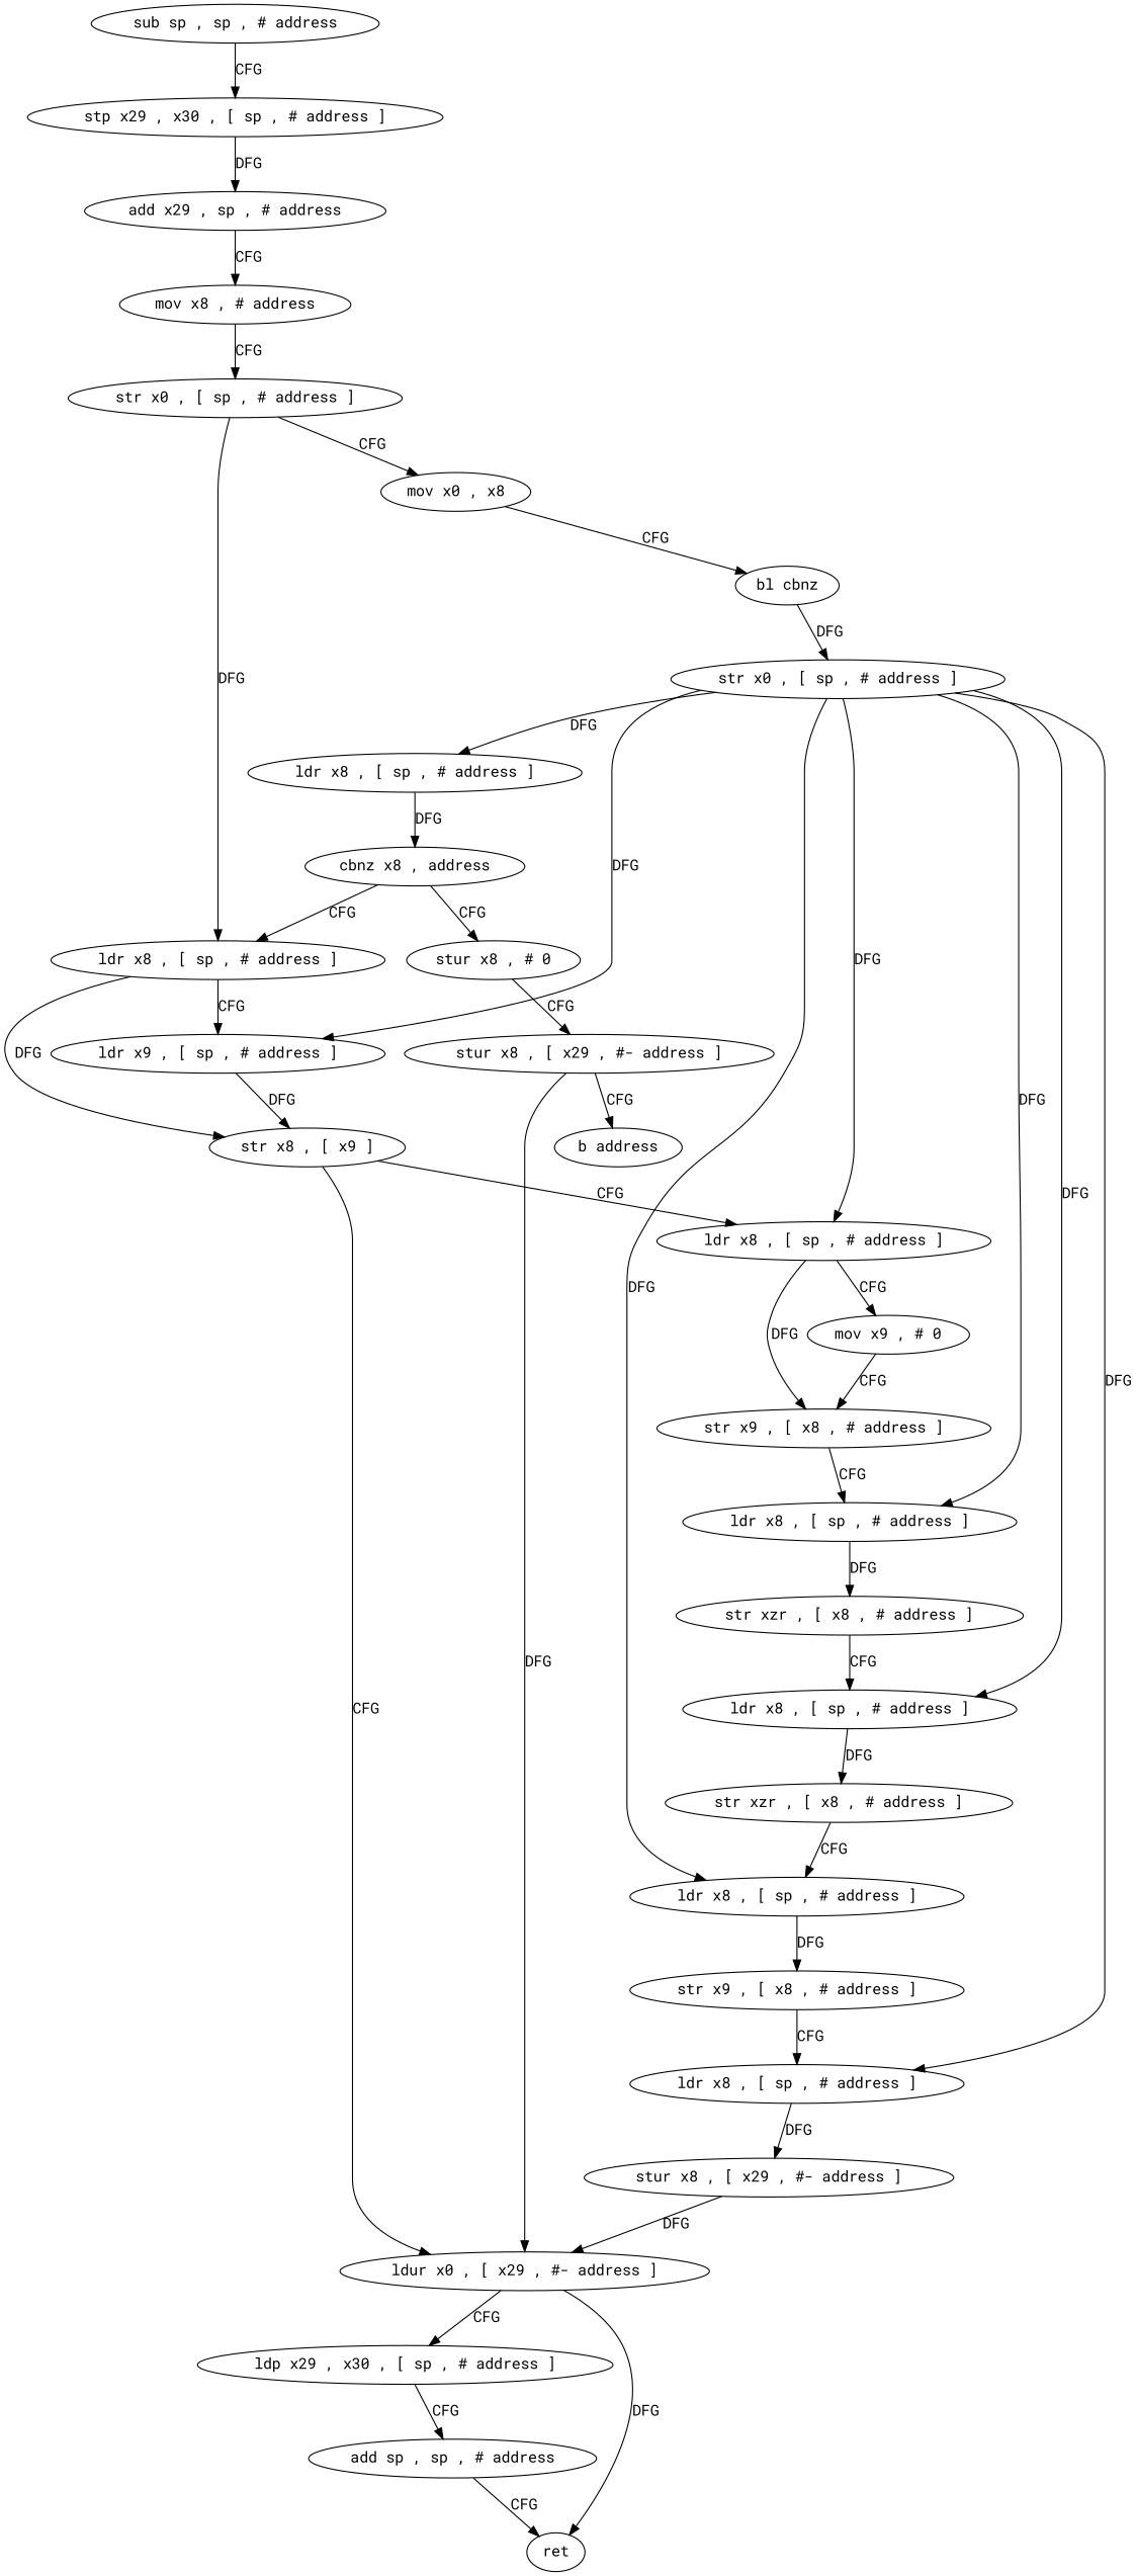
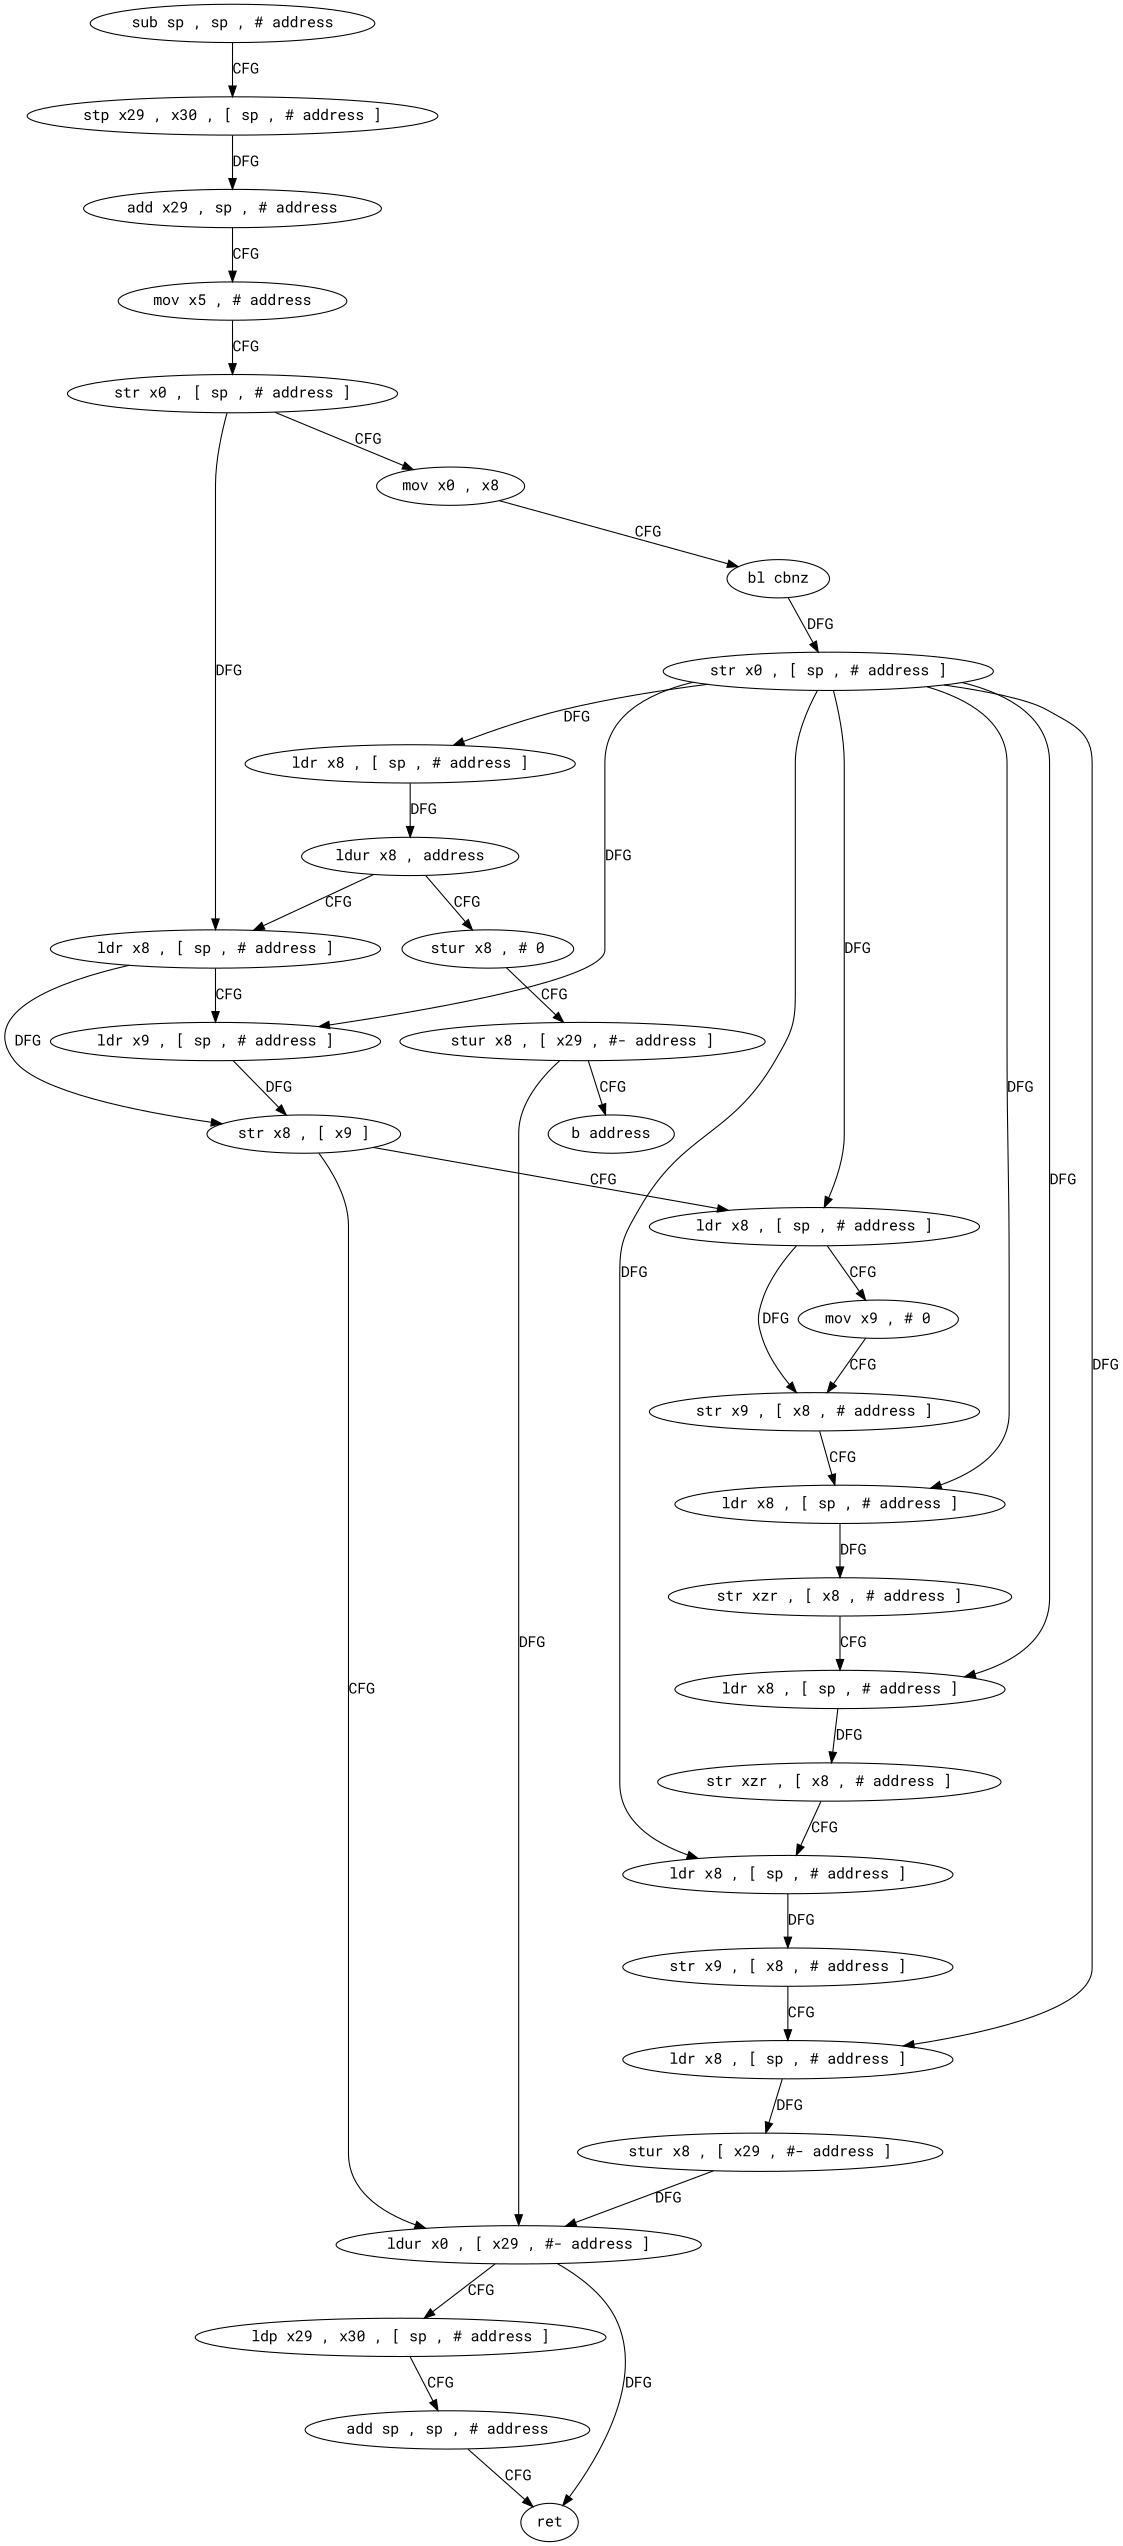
  digraph {
    fontname="Roboto Mono"
    node [fontname="Roboto Mono"]
    edge [fontname="Roboto Mono"]
    n1 [label="sub sp , sp , # address"]
    n2 [label="stp x29 , x30 , [ sp , # address ]"]
    n3 [label="add x29 , sp , # address"]
-   n4 [label="mov x8 , # address"]
+   n4 [label="mov x5 , # address"]
    n5 [label="str x0 , [ sp , # address ]"]
    n6 [label="mov x0 , x8"]
    n7 [label="ldr x8 , [ sp , # address ]"]
    n8 [label="bl cbnz"]
    n9 [label="ldr x9 , [ sp , # address ]"]
    n10 [label="str x8 , [ x9 ]"]
    n11 [label="str x0 , [ sp , # address ]"]
    n12 [label="ldr x8 , [ sp , # address ]"]
    n13 [label="ldr x8 , [ sp , # address ]"]
    n14 [label="ldr x8 , [ sp , # address ]"]
    n15 [label="ldr x8 , [ sp , # address ]"]
    n16 [label="ldr x8 , [ sp , # address ]"]
    n17 [label="ldr x8 , [ sp , # address ]"]
-   n18 [label="cbnz x8 , address"]
+   n18 [label="ldur x8 , address"]
    n19 [label="mov x9 , # 0"]
    n20 [label="str x9 , [ x8 , # address ]"]
    n21 [label="str xzr , [ x8 , # address ]"]
    n22 [label="str xzr , [ x8 , # address ]"]
    n23 [label="str x9 , [ x8 , # address ]"]
    n24 [label="stur x8 , [ x29 , #- address ]"]
    n25 [label="stur x8 , # 0"]
    n26 [label="stur x8 , [ x29 , #- address ]"]
    n27 [label="ldur x0 , [ x29 , #- address ]"]
    n28 [label="b address"]
    n29 [label="ldp x29 , x30 , [ sp , # address ]"]
    n30 [label=ret]
    n31 [label="add sp , sp , # address"]
    n1 -> n2 [label=CFG]
    n2 -> n3 [label=DFG]
    n3 -> n4 [label=CFG]
    n4 -> n5 [label=CFG]
    n5 -> n6 [label=CFG]
    n5 -> n7 [label=DFG]
    n6 -> n8 [label=CFG]
    n7 -> n9 [label=CFG]
    n7 -> n10 [label=DFG]
    n8 -> n11 [label=DFG]
    n9 -> n10 [label=DFG]
    n10 -> n13 [label=CFG]
    n10 -> n27 [label=CFG]
    n11 -> n9 [label=DFG]
    n11 -> n12 [label=DFG]
    n11 -> n13 [label=DFG]
    n11 -> n14 [label=DFG]
    n11 -> n15 [label=DFG]
    n11 -> n16 [label=DFG]
    n11 -> n17 [label=DFG]
    n12 -> n18 [label=DFG]
    n13 -> n19 [label=CFG]
    n13 -> n20 [label=DFG]
    n14 -> n21 [label=DFG]
    n15 -> n22 [label=DFG]
    n16 -> n23 [label=DFG]
    n17 -> n24 [label=DFG]
    n18 -> n7 [label=CFG]
    n18 -> n25 [label=CFG]
    n19 -> n20 [label=CFG]
    n20 -> n14 [label=CFG]
    n21 -> n15 [label=CFG]
    n22 -> n16 [label=CFG]
    n23 -> n17 [label=CFG]
    n24 -> n27 [label=DFG]
    n25 -> n26 [label=CFG]
    n26 -> n27 [label=DFG]
    n26 -> n28 [label=CFG]
    n27 -> n29 [label=CFG]
    n27 -> n30 [label=DFG]
    n29 -> n31 [label=CFG]
    n31 -> n30 [label=CFG]
  }
